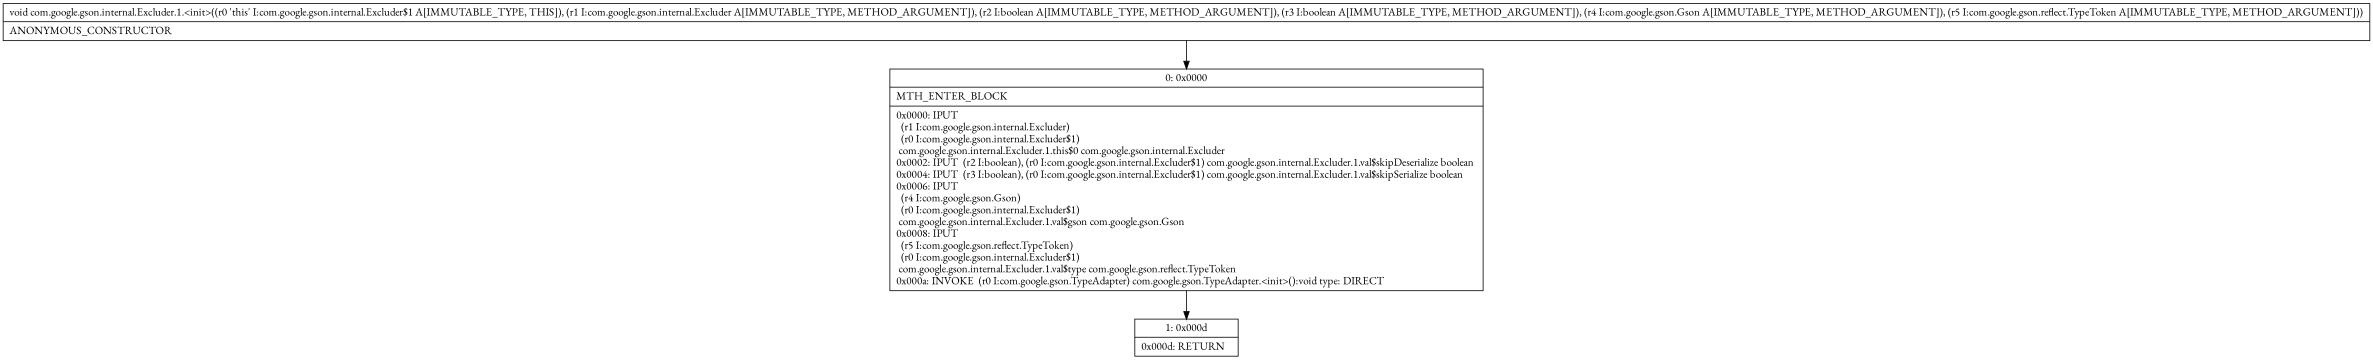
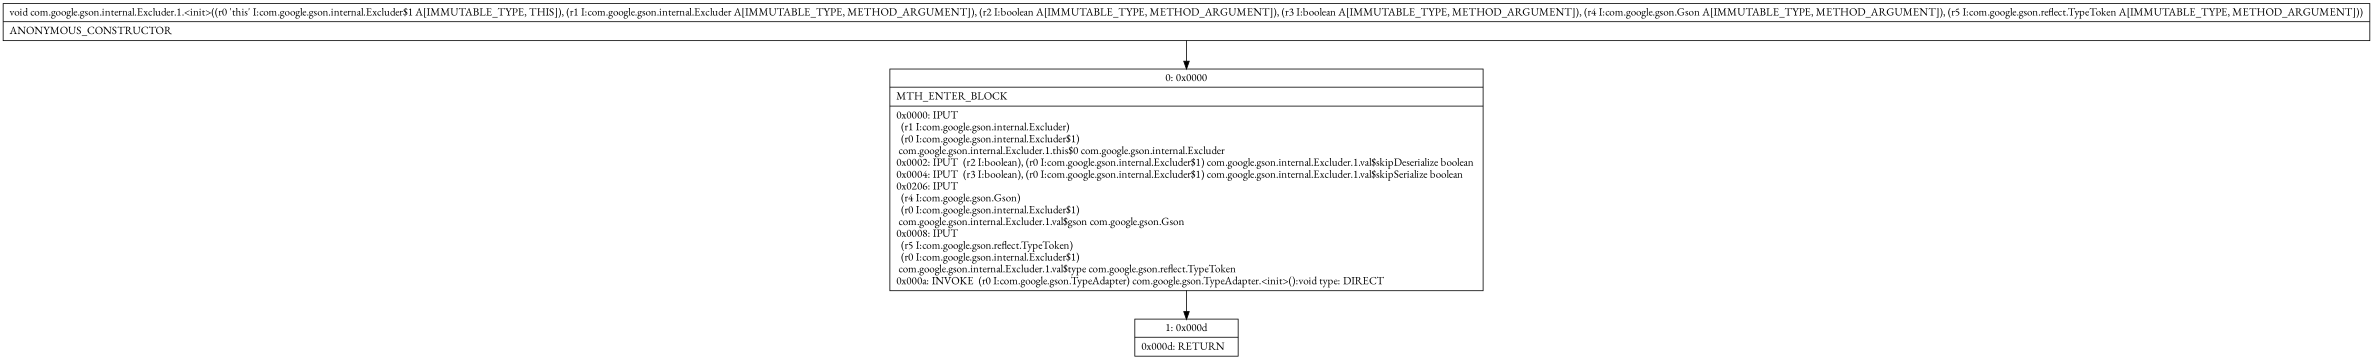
  digraph {
    fontname="EB Garamond"
    node [shape=record fontname="EB Garamond"]
    edge [fontname="EB Garamond"]
-   n1 [label="{0\:\ 0x0000|MTH_ENTER_BLOCK\l|0x0000: IPUT  \l  (r1 I:com.google.gson.internal.Excluder)\l  (r0 I:com.google.gson.internal.Excluder$1)\l com.google.gson.internal.Excluder.1.this$0 com.google.gson.internal.Excluder \l0x0002: IPUT  (r2 I:boolean), (r0 I:com.google.gson.internal.Excluder$1) com.google.gson.internal.Excluder.1.val$skipDeserialize boolean \l0x0004: IPUT  (r3 I:boolean), (r0 I:com.google.gson.internal.Excluder$1) com.google.gson.internal.Excluder.1.val$skipSerialize boolean \l0x0006: IPUT  \l  (r4 I:com.google.gson.Gson)\l  (r0 I:com.google.gson.internal.Excluder$1)\l com.google.gson.internal.Excluder.1.val$gson com.google.gson.Gson \l0x0008: IPUT  \l  (r5 I:com.google.gson.reflect.TypeToken)\l  (r0 I:com.google.gson.internal.Excluder$1)\l com.google.gson.internal.Excluder.1.val$type com.google.gson.reflect.TypeToken \l0x000a: INVOKE  (r0 I:com.google.gson.TypeAdapter) com.google.gson.TypeAdapter.\<init\>():void type: DIRECT \l}"]
+   n1 [label="{0\:\ 0x0000|MTH_ENTER_BLOCK\l|0x0000: IPUT  \l  (r1 I:com.google.gson.internal.Excluder)\l  (r0 I:com.google.gson.internal.Excluder$1)\l com.google.gson.internal.Excluder.1.this$0 com.google.gson.internal.Excluder \l0x0002: IPUT  (r2 I:boolean), (r0 I:com.google.gson.internal.Excluder$1) com.google.gson.internal.Excluder.1.val$skipDeserialize boolean \l0x0004: IPUT  (r3 I:boolean), (r0 I:com.google.gson.internal.Excluder$1) com.google.gson.internal.Excluder.1.val$skipSerialize boolean \l0x0206: IPUT  \l  (r4 I:com.google.gson.Gson)\l  (r0 I:com.google.gson.internal.Excluder$1)\l com.google.gson.internal.Excluder.1.val$gson com.google.gson.Gson \l0x0008: IPUT  \l  (r5 I:com.google.gson.reflect.TypeToken)\l  (r0 I:com.google.gson.internal.Excluder$1)\l com.google.gson.internal.Excluder.1.val$type com.google.gson.reflect.TypeToken \l0x000a: INVOKE  (r0 I:com.google.gson.TypeAdapter) com.google.gson.TypeAdapter.\<init\>():void type: DIRECT \l}"]
    n2 [label="{1\:\ 0x000d|0x000d: RETURN   \l}"]
    n3 [label="{void com.google.gson.internal.Excluder.1.\<init\>((r0 'this' I:com.google.gson.internal.Excluder$1 A[IMMUTABLE_TYPE, THIS]), (r1 I:com.google.gson.internal.Excluder A[IMMUTABLE_TYPE, METHOD_ARGUMENT]), (r2 I:boolean A[IMMUTABLE_TYPE, METHOD_ARGUMENT]), (r3 I:boolean A[IMMUTABLE_TYPE, METHOD_ARGUMENT]), (r4 I:com.google.gson.Gson A[IMMUTABLE_TYPE, METHOD_ARGUMENT]), (r5 I:com.google.gson.reflect.TypeToken A[IMMUTABLE_TYPE, METHOD_ARGUMENT]))  | ANONYMOUS_CONSTRUCTOR\l}"]
    n1 -> n2
    n3 -> n1
  }
